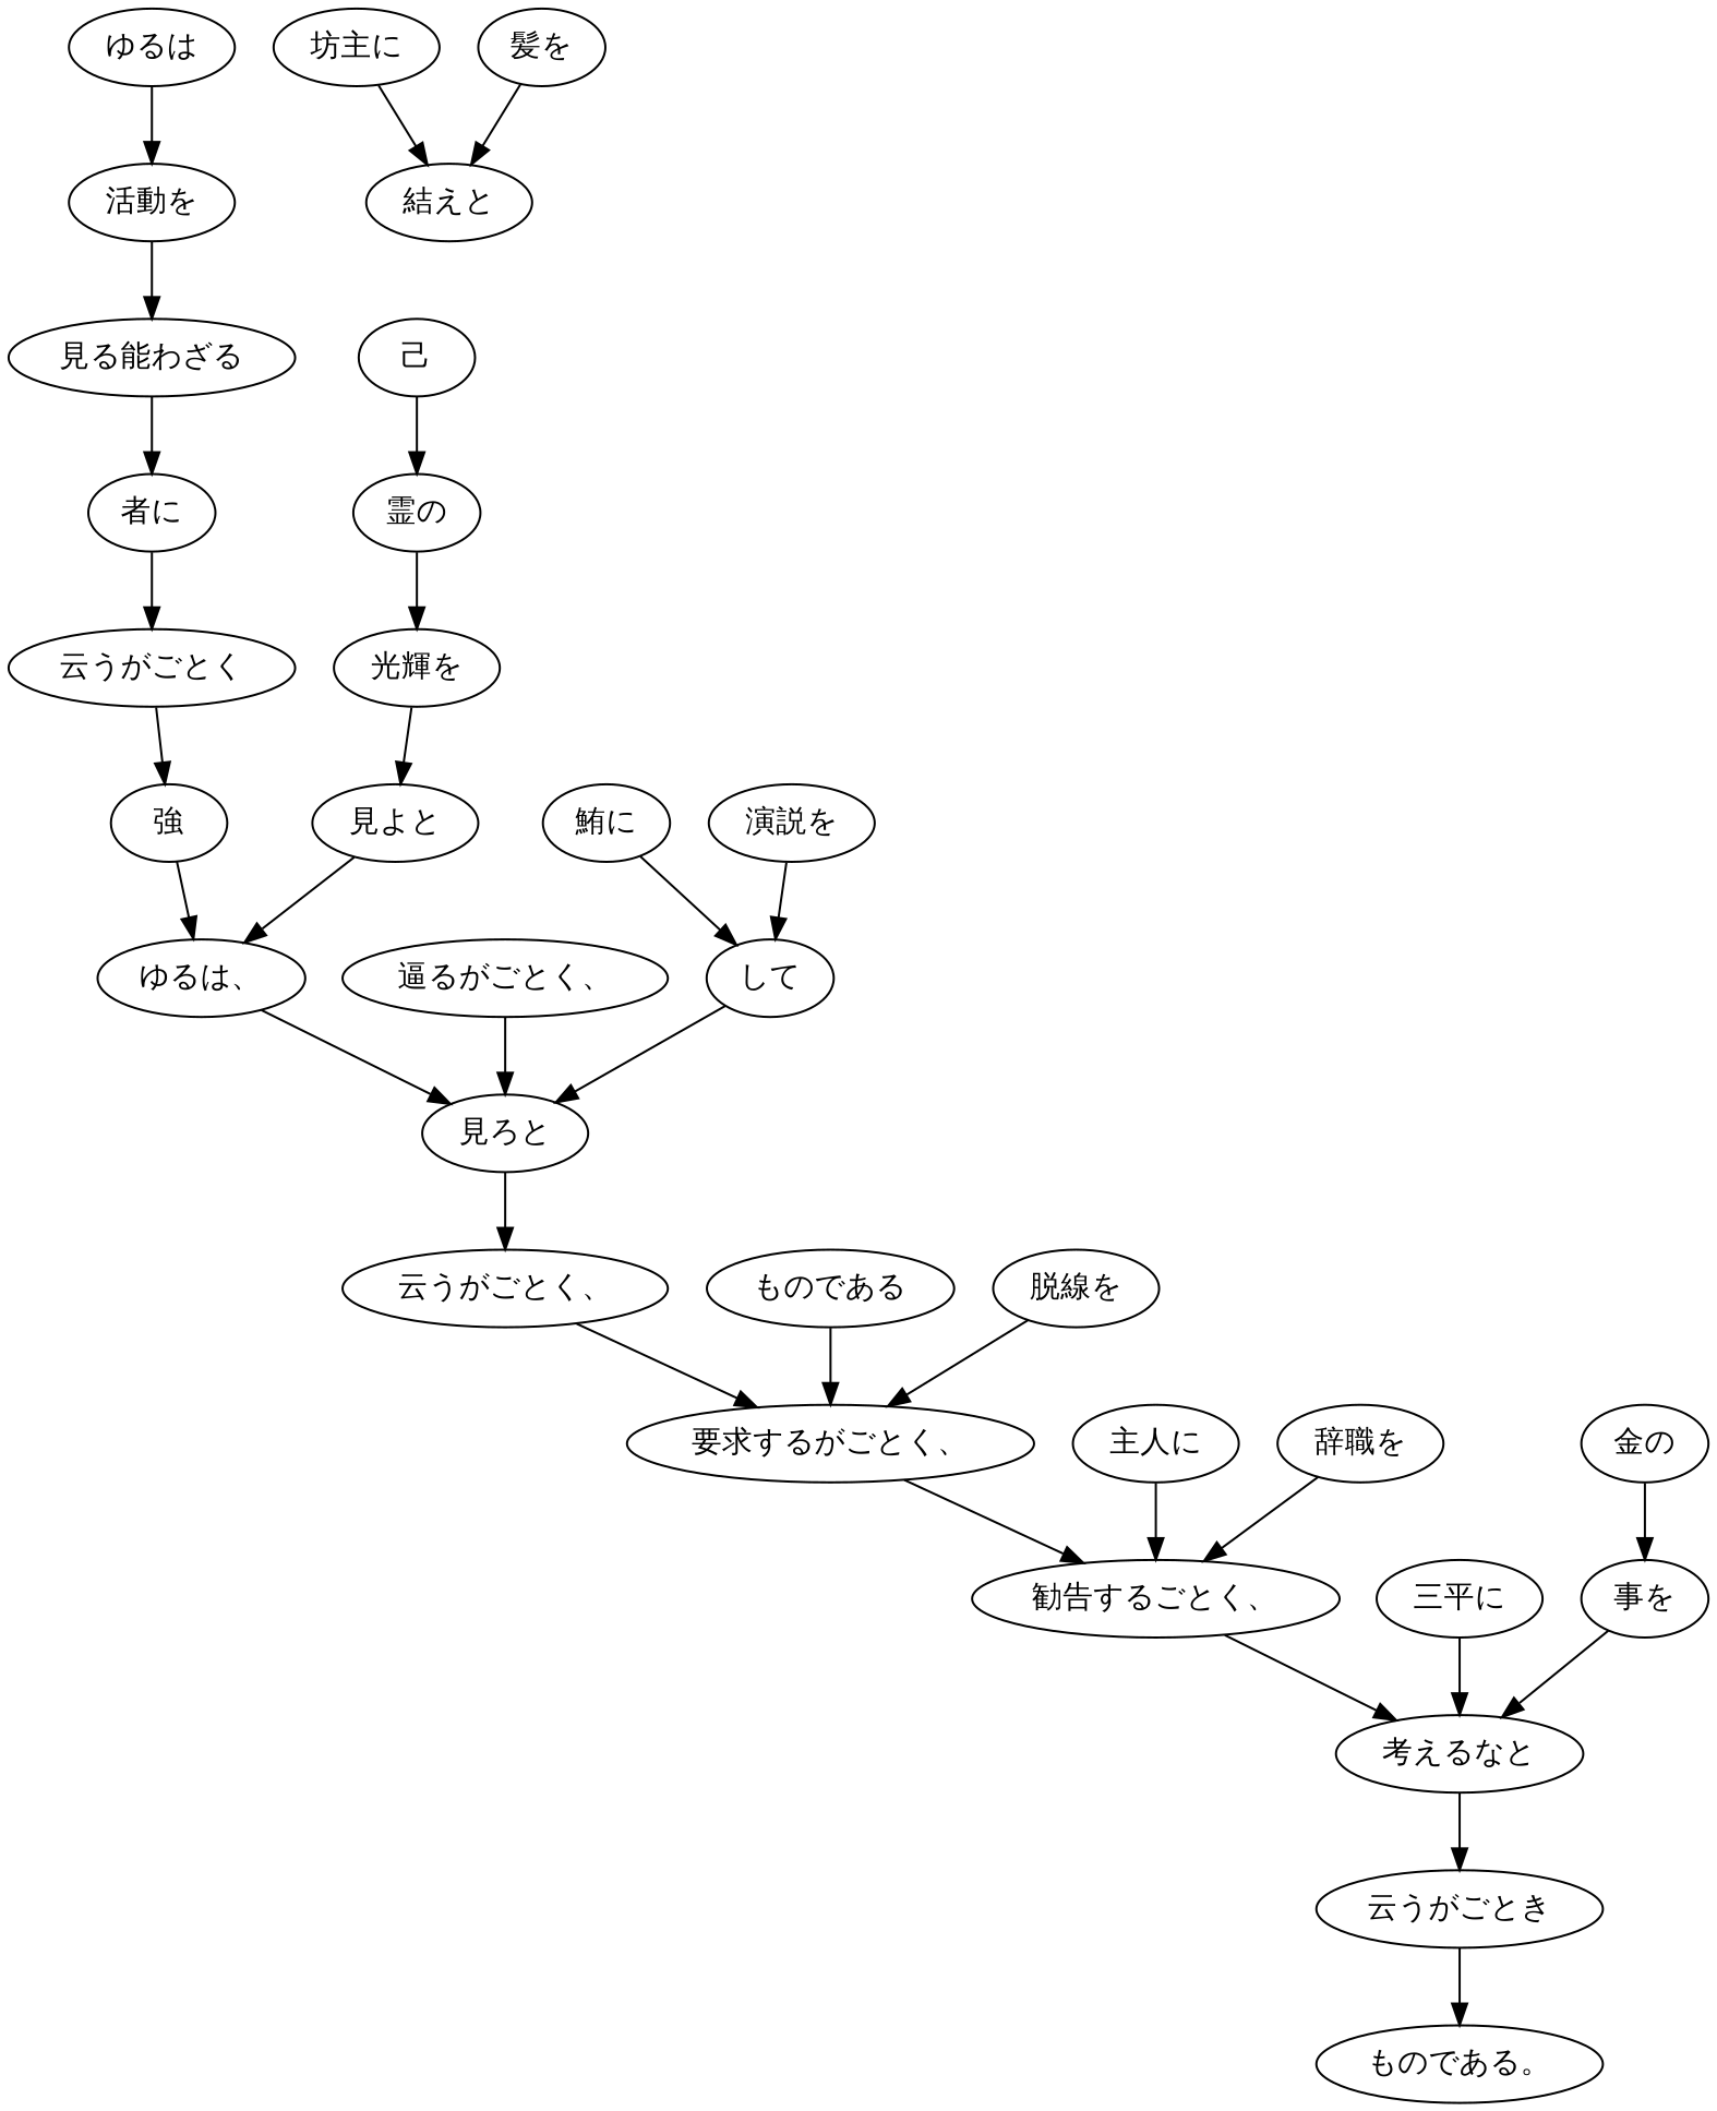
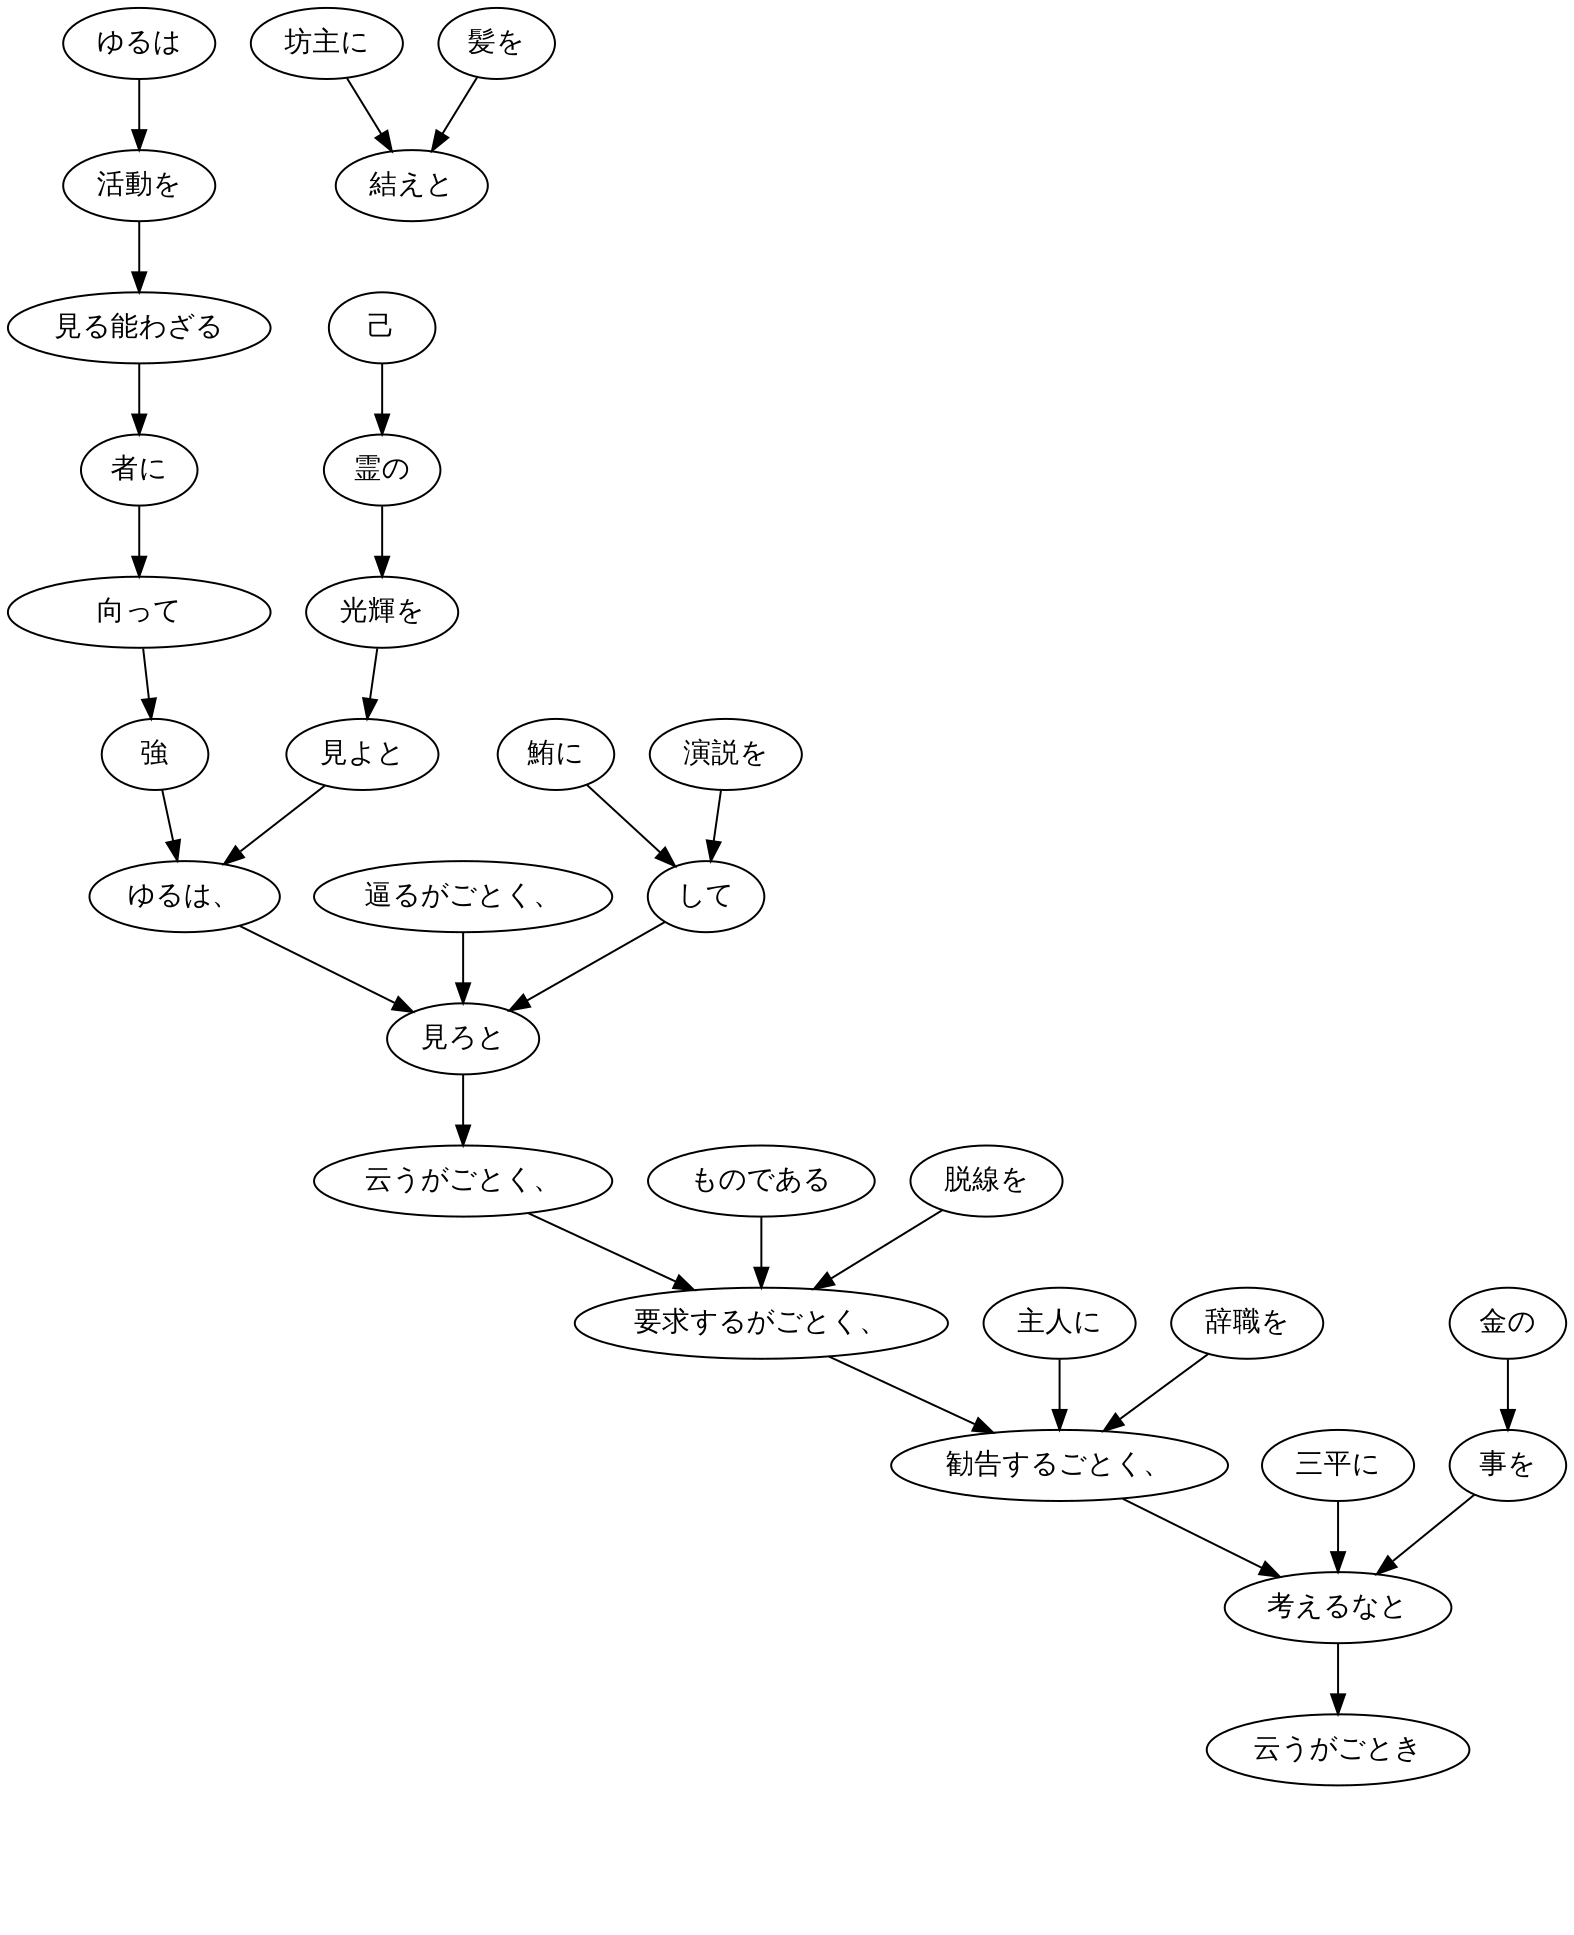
  digraph {
    fontname="Liberation Serif"
    node [fontname="Liberation Serif"]
    edge [fontname="Liberation Serif"]
    n1 [label="ゆるは"]
    n2 [label="活動を"]
    n3 [label="見る能わざる"]
    n4 [label="者に"]
-   n5 [label="云うがごとく"]
+   n5 [label="向って"]
    n6 [label="強"]
    n7 [label="見よと"]
    n8 [label="ゆるは、"]
    n9 [label="己"]
    n10 [label="霊の"]
    n11 [label="光輝を"]
    n12 [label="見ろと"]
    n13 [label="云うがごとく、"]
    n14 [label="坊主に"]
    n15 [label="結えと"]
    n16 [label="髪を"]
    n17 [label="逼るがごとく、"]
    n18 [label="鮪に"]
    n19 [label="して"]
    n20 [label="演説を"]
    n21 [label="要求するがごとく、"]
    n22 [label="勧告するごとく、"]
    n23 [label="ものである"]
    n24 [label="脱線を"]
    n25 [label="考えるなと"]
    n26 [label="主人に"]
    n27 [label="辞職を"]
    n28 [label="云うがごとき"]
    n29 [label="三平に"]
    n30 [label="金の"]
    n31 [label="事を"]
-   n32 [label="ものである。"]
    n1 -> n2
    n2 -> n3
    n3 -> n4
    n4 -> n5
    n5 -> n6
    n6 -> n8
    n7 -> n8
    n8 -> n12
    n9 -> n10
    n10 -> n11
    n11 -> n7
    n12 -> n13
    n13 -> n21
    n14 -> n15
    n16 -> n15
    n17 -> n12
    n18 -> n19
    n19 -> n12
    n20 -> n19
    n21 -> n22
    n22 -> n25
    n23 -> n21
    n24 -> n21
    n25 -> n28
    n26 -> n22
    n27 -> n22
-   n28 -> n32
    n29 -> n25
    n30 -> n31
    n31 -> n25
  }
